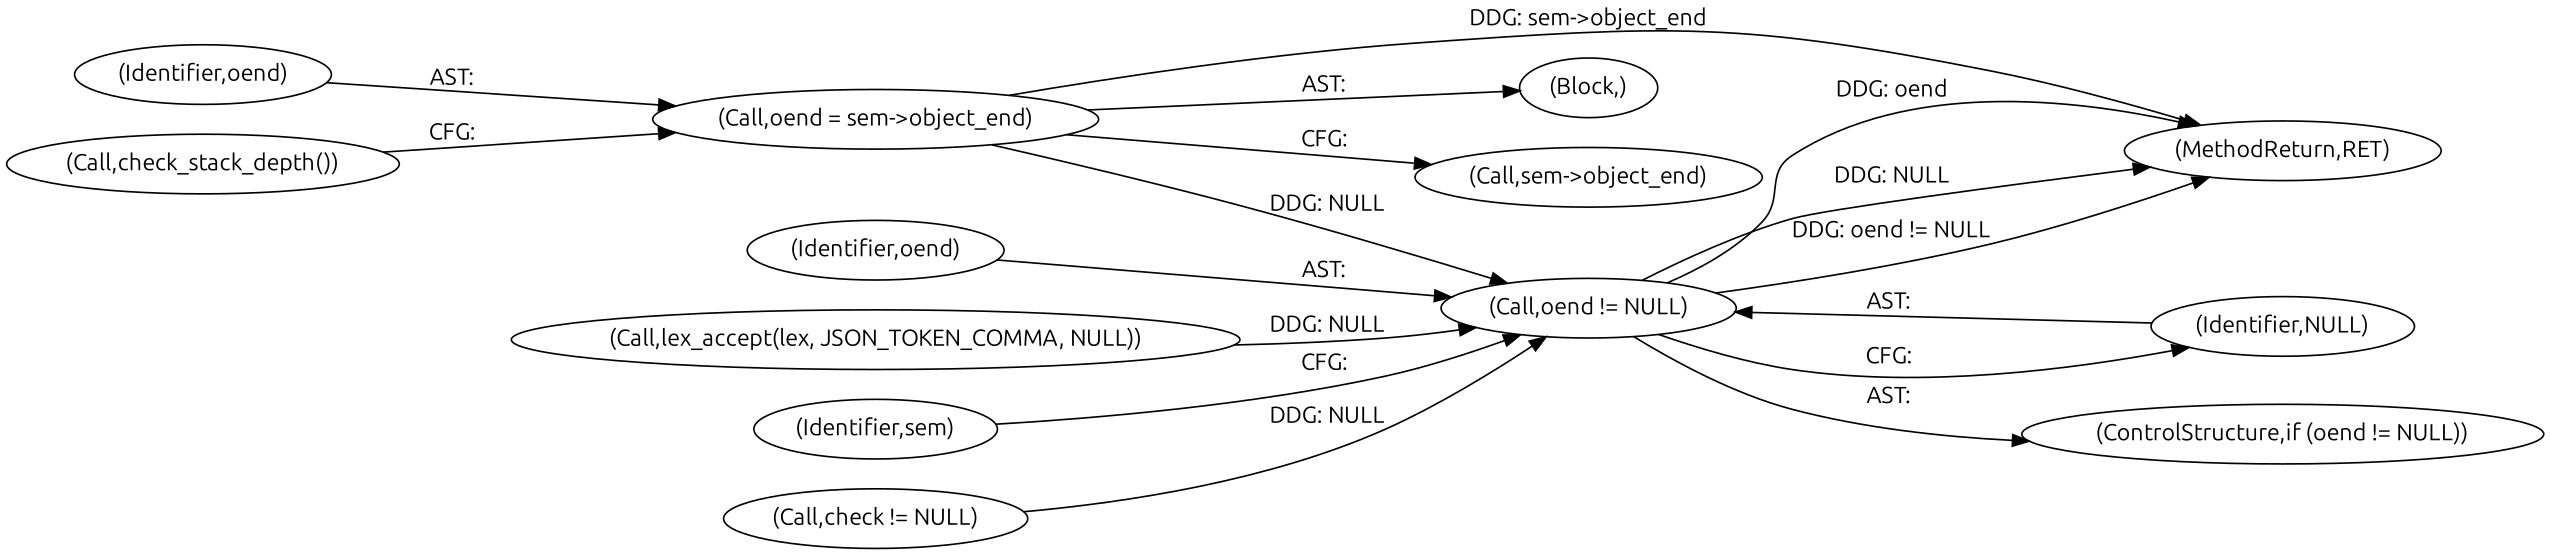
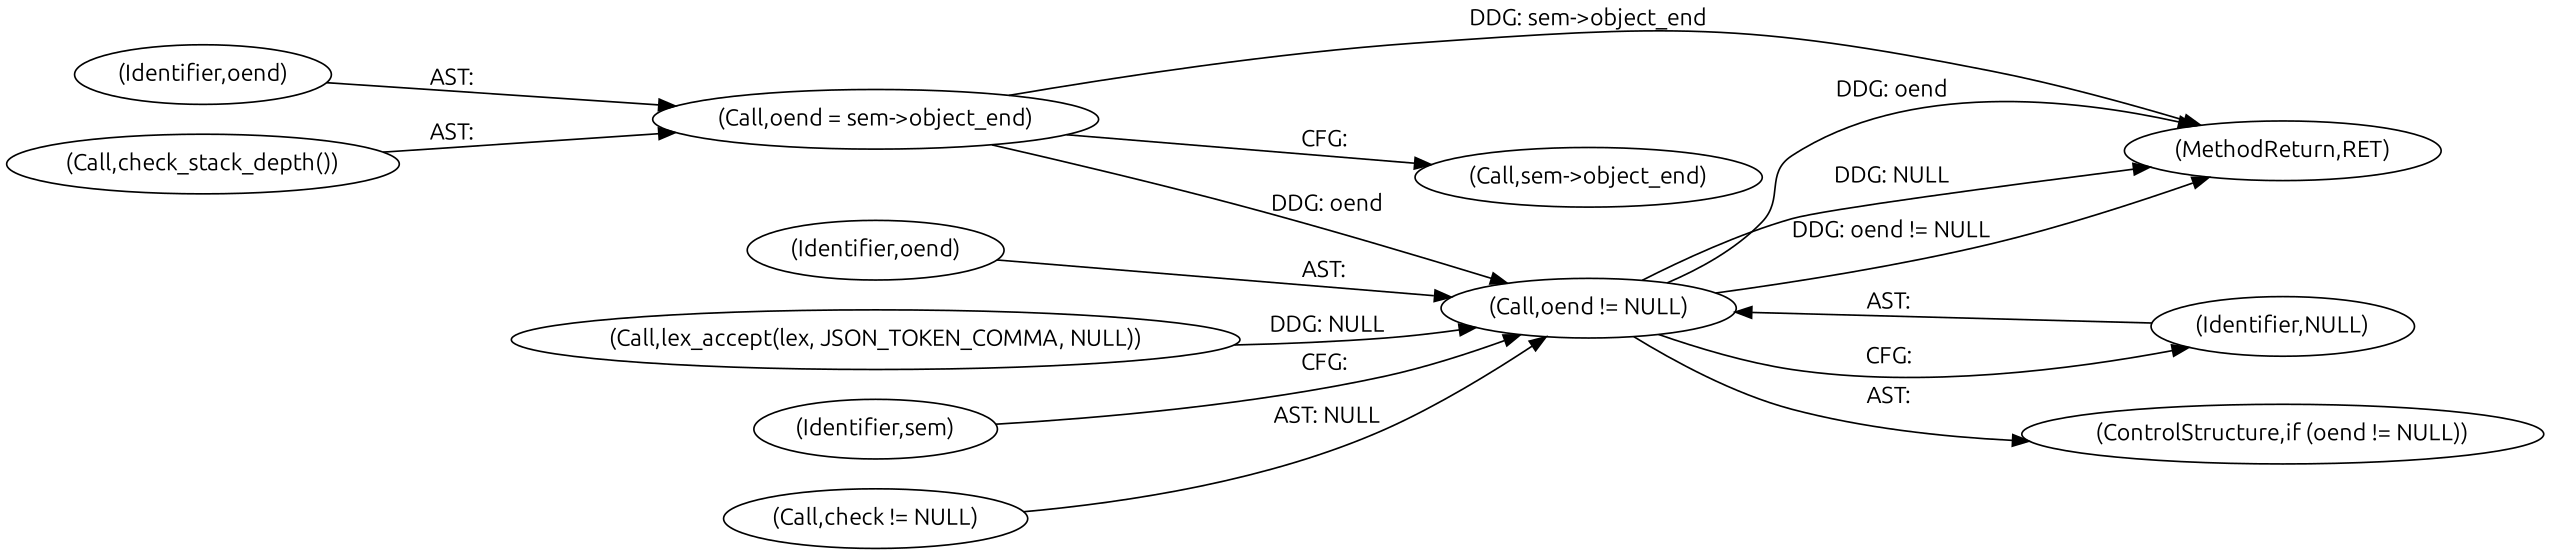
  digraph {
    fontname=Ubuntu
    rankdir=LR
    node [fontname=Ubuntu]
    edge [fontname=Ubuntu]
    n1 [label="(Call,oend = sem->object_end)"]
    n2 [label="(Call,oend != NULL)"]
-   n3 [label="(Block,)"]
    n4 [label="(MethodReturn,RET)"]
    n5 [label="(Call,sem->object_end)"]
    n6 [label="(ControlStructure,if (oend != NULL))"]
    n7 [label="(Identifier,NULL)"]
    n8 [label="(Identifier,oend)"]
    n9 [label="(Call,lex_accept(lex, JSON_TOKEN_COMMA, NULL))"]
    n10 [label="(Identifier,sem)"]
    n11 [label="(Call,check != NULL)"]
    n12 [label="(Identifier,oend)"]
    n13 [label="(Call,check_stack_depth())"]
-   n1 -> n2 [label="DDG: NULL"]
-   n1 -> n3 [label="AST: "]
+   n1 -> n2 [label="DDG: oend"]
    n1 -> n4 [label="DDG: sem->object_end"]
    n1 -> n5 [label="CFG: "]
    n2 -> n4 [label="DDG: oend != NULL"]
    n2 -> n4 [label="DDG: oend"]
    n2 -> n4 [label="DDG: NULL"]
    n2 -> n6 [label="AST: "]
    n2 -> n7 [label="CFG: "]
    n7 -> n2 [label="AST: "]
    n8 -> n2 [label="AST: "]
    n9 -> n2 [label="DDG: NULL"]
    n10 -> n2 [label="CFG: "]
-   n11 -> n2 [label="DDG: NULL"]
+   n11 -> n2 [label="AST: NULL"]
    n12 -> n1 [label="AST: "]
-   n13 -> n1 [label="CFG: "]
+   n13 -> n1 [label="AST: "]
  }
